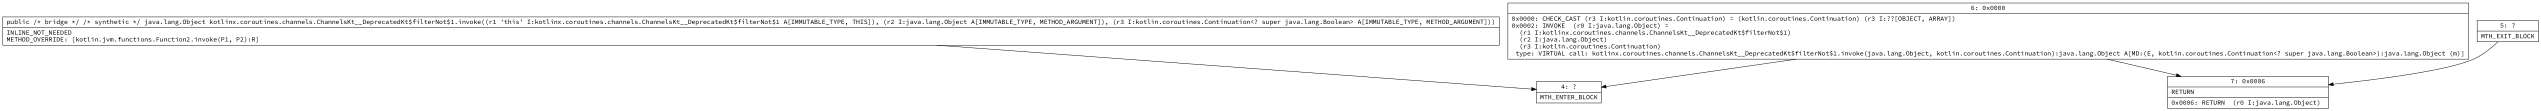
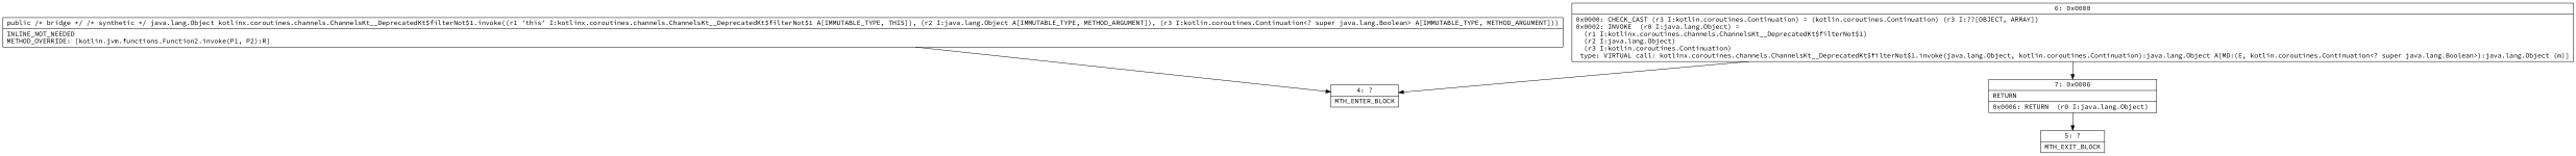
  digraph {
    fontname="Source Code Pro"
    node [fontname="Source Code Pro" shape=record]
    edge [fontname="Source Code Pro"]
    n1 [label="{4\:\ ?|MTH_ENTER_BLOCK\l}"]
    n2 [label="{6\:\ 0x0000|0x0000: CHECK_CAST (r3 I:kotlin.coroutines.Continuation) = (kotlin.coroutines.Continuation) (r3 I:??[OBJECT, ARRAY]) \l0x0002: INVOKE  (r0 I:java.lang.Object) = \l  (r1 I:kotlinx.coroutines.channels.ChannelsKt__DeprecatedKt$filterNot$1)\l  (r2 I:java.lang.Object)\l  (r3 I:kotlin.coroutines.Continuation)\l type: VIRTUAL call: kotlinx.coroutines.channels.ChannelsKt__DeprecatedKt$filterNot$1.invoke(java.lang.Object, kotlin.coroutines.Continuation):java.lang.Object A[MD:(E, kotlin.coroutines.Continuation\<? super java.lang.Boolean\>):java.lang.Object (m)]\l}"]
    n3 [label="{7\:\ 0x0006|RETURN\l|0x0006: RETURN  (r0 I:java.lang.Object) \l}"]
    n4 [label="{5\:\ ?|MTH_EXIT_BLOCK\l}"]
    n5 [label="{public \/* bridge *\/ \/* synthetic *\/ java.lang.Object kotlinx.coroutines.channels.ChannelsKt__DeprecatedKt$filterNot$1.invoke((r1 'this' I:kotlinx.coroutines.channels.ChannelsKt__DeprecatedKt$filterNot$1 A[IMMUTABLE_TYPE, THIS]), (r2 I:java.lang.Object A[IMMUTABLE_TYPE, METHOD_ARGUMENT]), (r3 I:kotlin.coroutines.Continuation\<? super java.lang.Boolean\> A[IMMUTABLE_TYPE, METHOD_ARGUMENT]))  | INLINE_NOT_NEEDED\lMETHOD_OVERRIDE: [kotlin.jvm.functions.Function2.invoke(P1, P2):R]\l}"]
    n2 -> n1
    n2 -> n3
-   n4 -> n3
+   n3 -> n4
    n5 -> n1
  }
